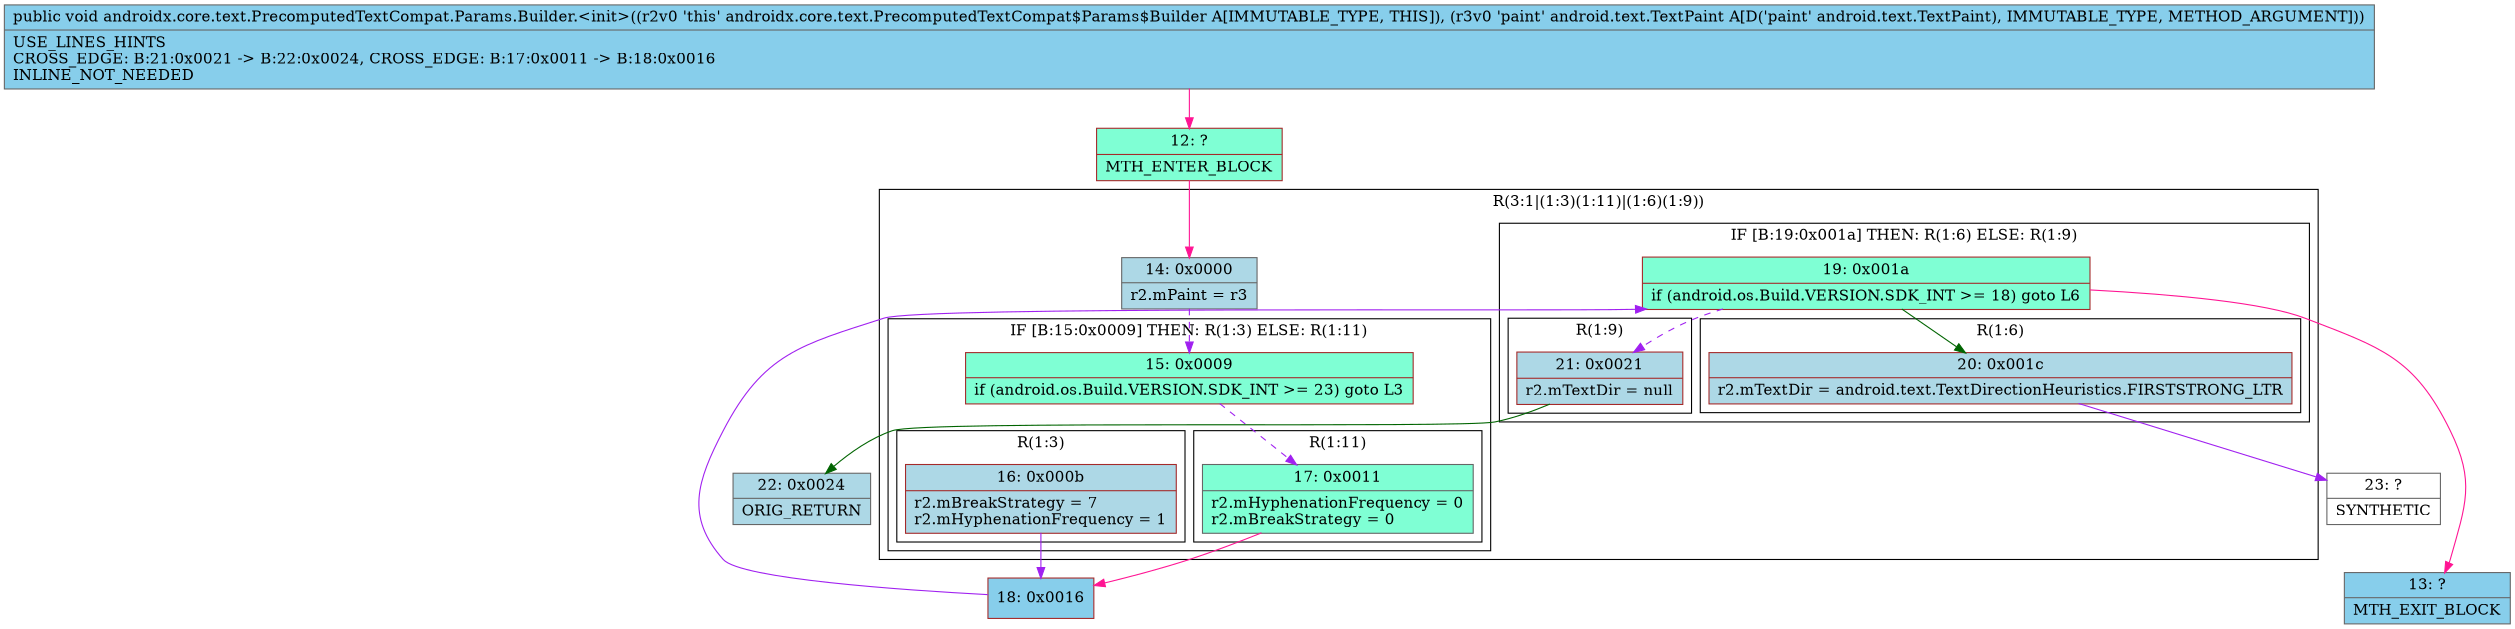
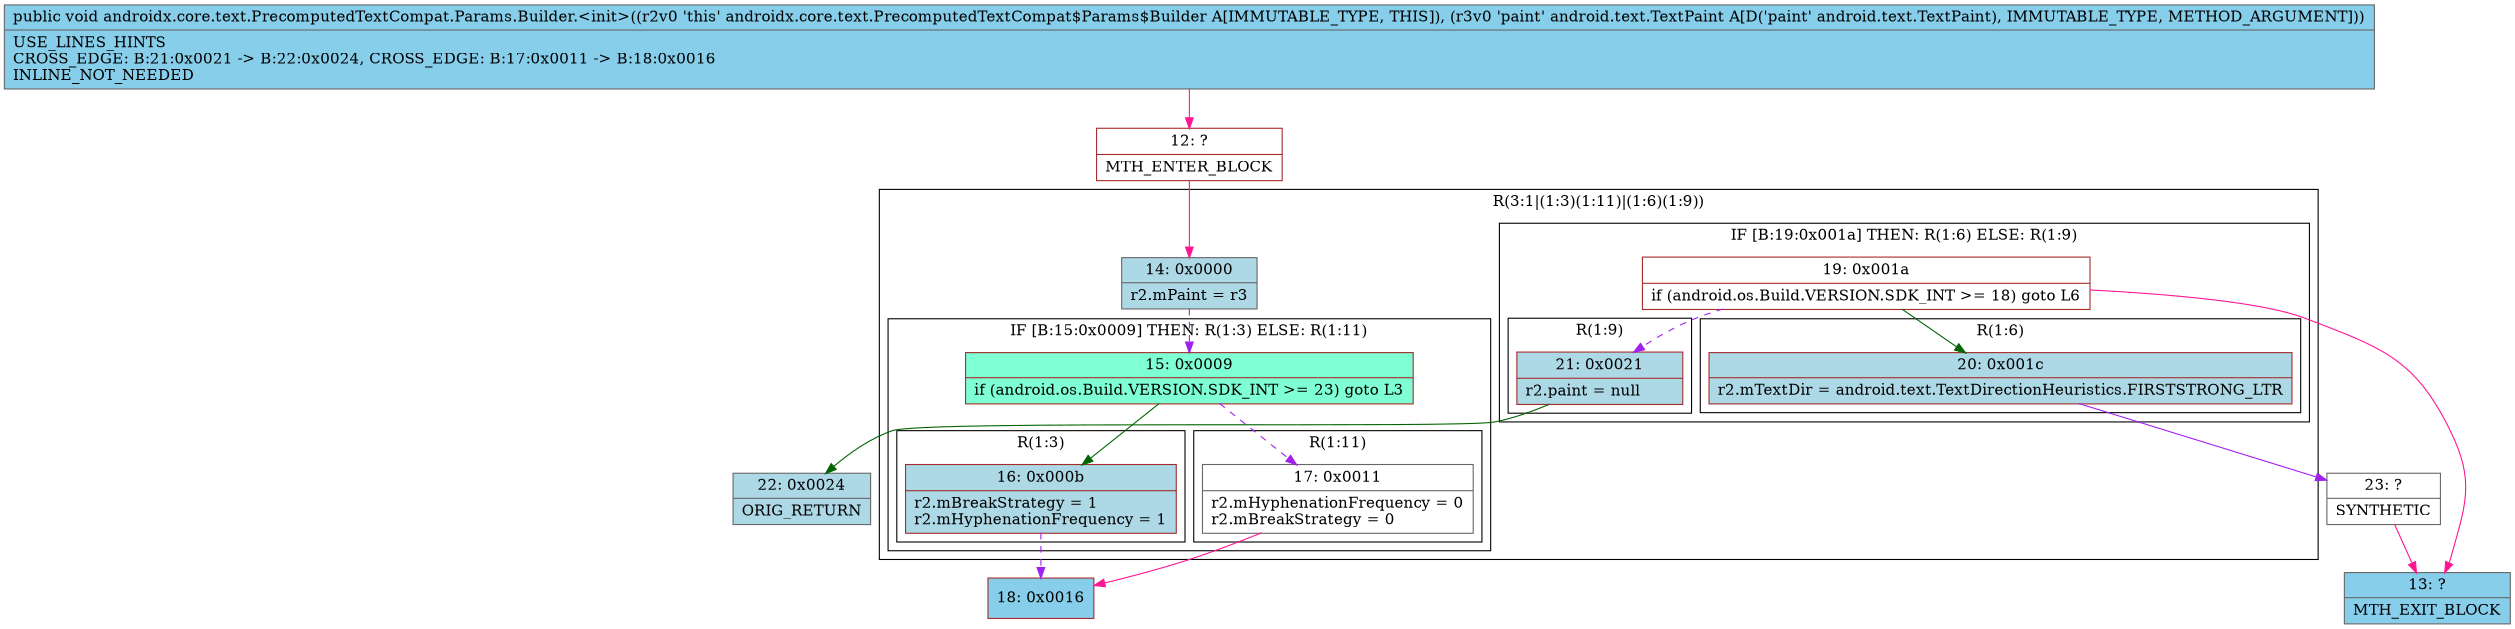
  digraph {
    node [color=brown fillcolor=lightblue shape=record style=filled]
    edge [color=purple]
-   n1 [label="{16\:\ 0x000b|r2.mBreakStrategy = 7\lr2.mHyphenationFrequency = 1\l}"]
-   n2 [color=gray40 fillcolor=aquamarine label="{17\:\ 0x0011|r2.mHyphenationFrequency = 0\lr2.mBreakStrategy = 0\l}"]
+   n1 [label="{16\:\ 0x000b|r2.mBreakStrategy = 1\lr2.mHyphenationFrequency = 1\l}"]
+   n2 [color=gray40 fillcolor=white label="{17\:\ 0x0011|r2.mHyphenationFrequency = 0\lr2.mBreakStrategy = 0\l}"]
    n3 [fillcolor=aquamarine label="{15\:\ 0x0009|if (android.os.Build.VERSION.SDK_INT \>= 23) goto L3\l}"]
    n4 [label="{20\:\ 0x001c|r2.mTextDir = android.text.TextDirectionHeuristics.FIRSTSTRONG_LTR\l}"]
-   n5 [label="{21\:\ 0x0021|r2.mTextDir = null\l}"]
-   n6 [fillcolor=aquamarine label="{19\:\ 0x001a|if (android.os.Build.VERSION.SDK_INT \>= 18) goto L6\l}"]
+   n5 [label="{21\:\ 0x0021|r2.paint = null\l}"]
+   n6 [fillcolor=white label="{19\:\ 0x001a|if (android.os.Build.VERSION.SDK_INT \>= 18) goto L6\l}"]
    n7 [color=gray40 label="{14\:\ 0x0000|r2.mPaint = r3\l}"]
    n8 [fillcolor=skyblue label="{18\:\ 0x0016}"]
    n9 [color=gray40 fillcolor=white label="{23\:\ ?|SYNTHETIC\l}"]
    n10 [color=gray40 label="{22\:\ 0x0024|ORIG_RETURN\l}"]
    n11 [color=gray40 fillcolor=skyblue label="{13\:\ ?|MTH_EXIT_BLOCK\l}"]
-   n12 [fillcolor=aquamarine label="{12\:\ ?|MTH_ENTER_BLOCK\l}"]
+   n12 [fillcolor=white label="{12\:\ ?|MTH_ENTER_BLOCK\l}"]
    n13 [color=gray40 fillcolor=skyblue label="{public void androidx.core.text.PrecomputedTextCompat.Params.Builder.\<init\>((r2v0 'this' androidx.core.text.PrecomputedTextCompat$Params$Builder A[IMMUTABLE_TYPE, THIS]), (r3v0 'paint' android.text.TextPaint A[D('paint' android.text.TextPaint), IMMUTABLE_TYPE, METHOD_ARGUMENT]))  | USE_LINES_HINTS\lCROSS_EDGE: B:21:0x0021 \-\> B:22:0x0024, CROSS_EDGE: B:17:0x0011 \-\> B:18:0x0016\lINLINE_NOT_NEEDED\l}"]
    subgraph cluster_1 {
      label="R(3:1|(1:3)(1:11)|(1:6)(1:9))"
      n7
      subgraph cluster_2 {
        label="IF [B:15:0x0009] THEN: R(1:3) ELSE: R(1:11)"
        n3
        subgraph cluster_3 {
          label="R(1:3)"
          n1
        }
        subgraph cluster_4 {
          label="R(1:11)"
          n2
        }
      }
      subgraph cluster_5 {
        label="IF [B:19:0x001a] THEN: R(1:6) ELSE: R(1:9)"
        n6
        subgraph cluster_6 {
          label="R(1:6)"
          n4
        }
        subgraph cluster_7 {
          label="R(1:9)"
          n5
        }
      }
    }
-   n1 -> n8
+   n1 -> n8 [style=dashed]
    n2 -> n8 [color=deeppink]
+   n3 -> n1 [color=darkgreen]
    n3 -> n2 [style=dashed]
    n4 -> n9
    n5 -> n10 [color=darkgreen]
    n6 -> n4 [color=darkgreen]
    n6 -> n5 [style=dashed]
    n6 -> n11 [color=deeppink]
    n7 -> n3 [style=dashed]
-   n8 -> n6
+   n9 -> n11 [color=deeppink]
    n12 -> n7 [color=deeppink]
    n13 -> n12 [color=deeppink]
  }
